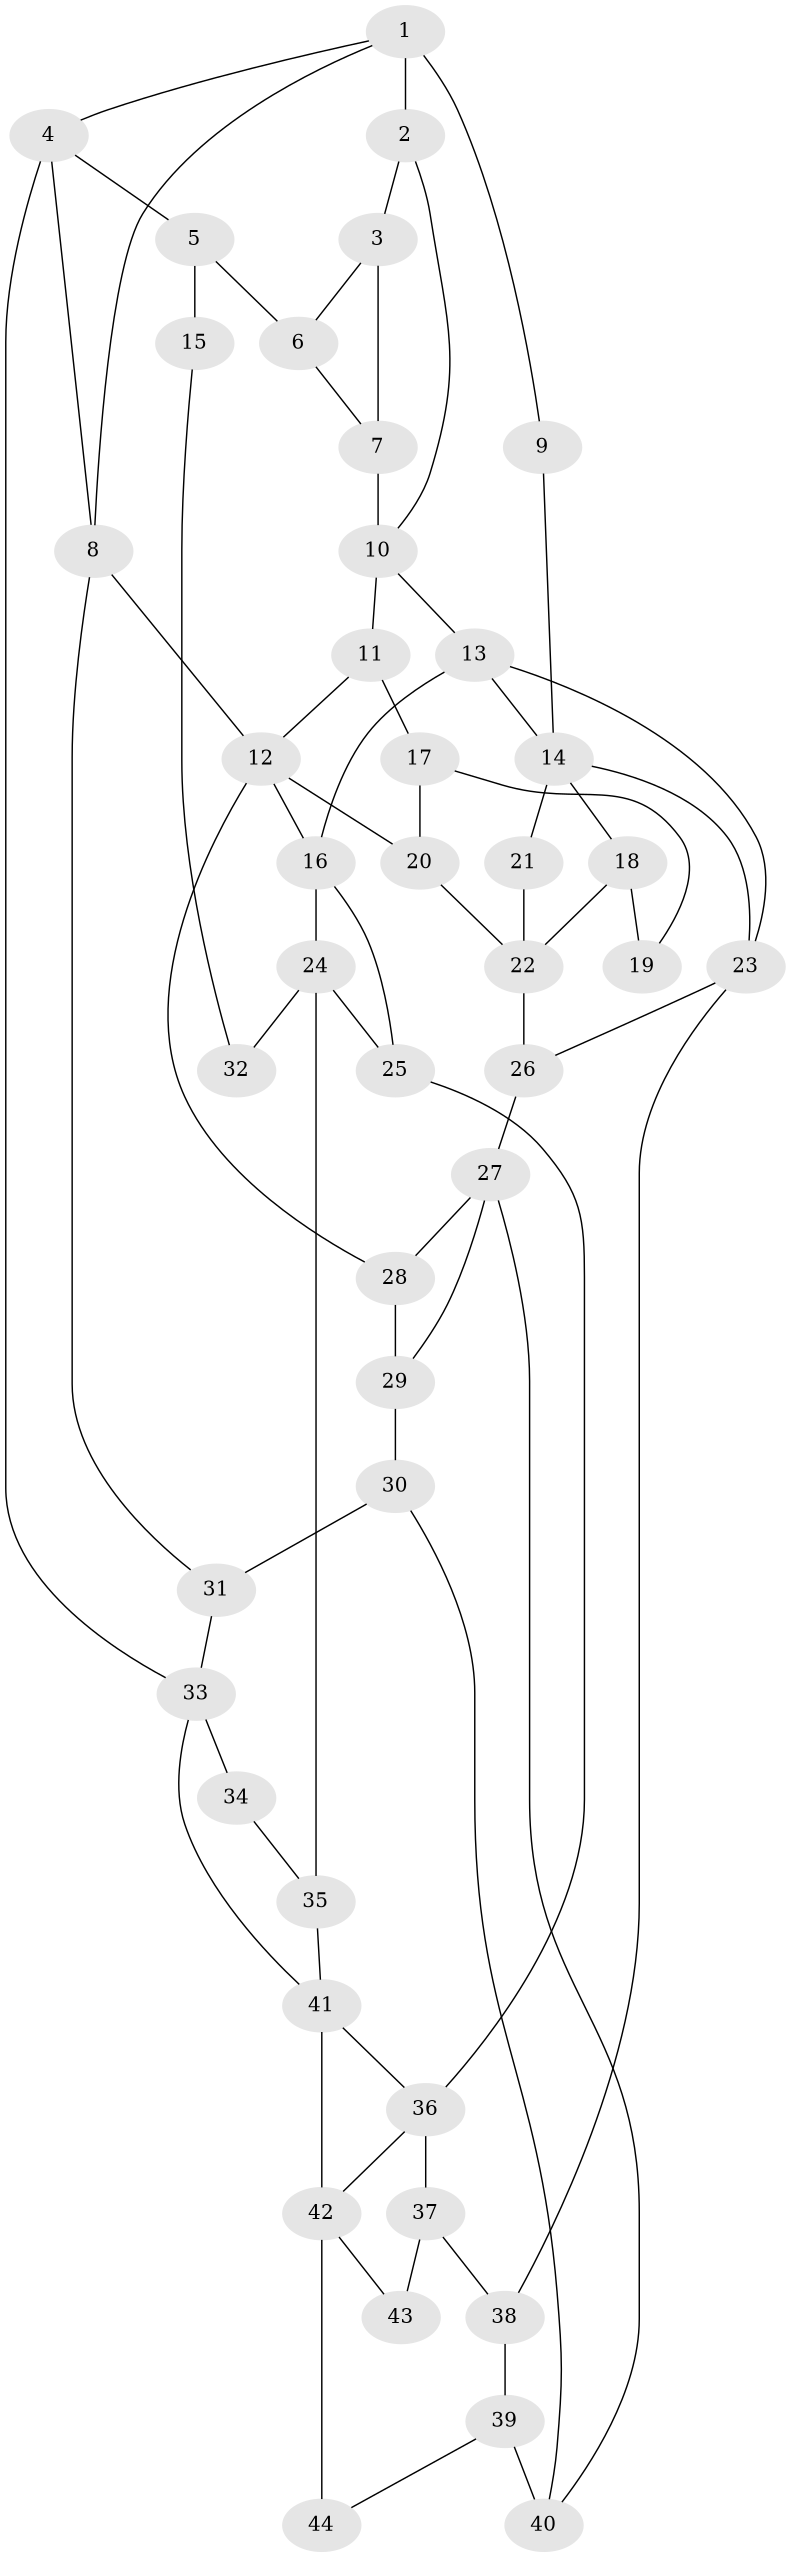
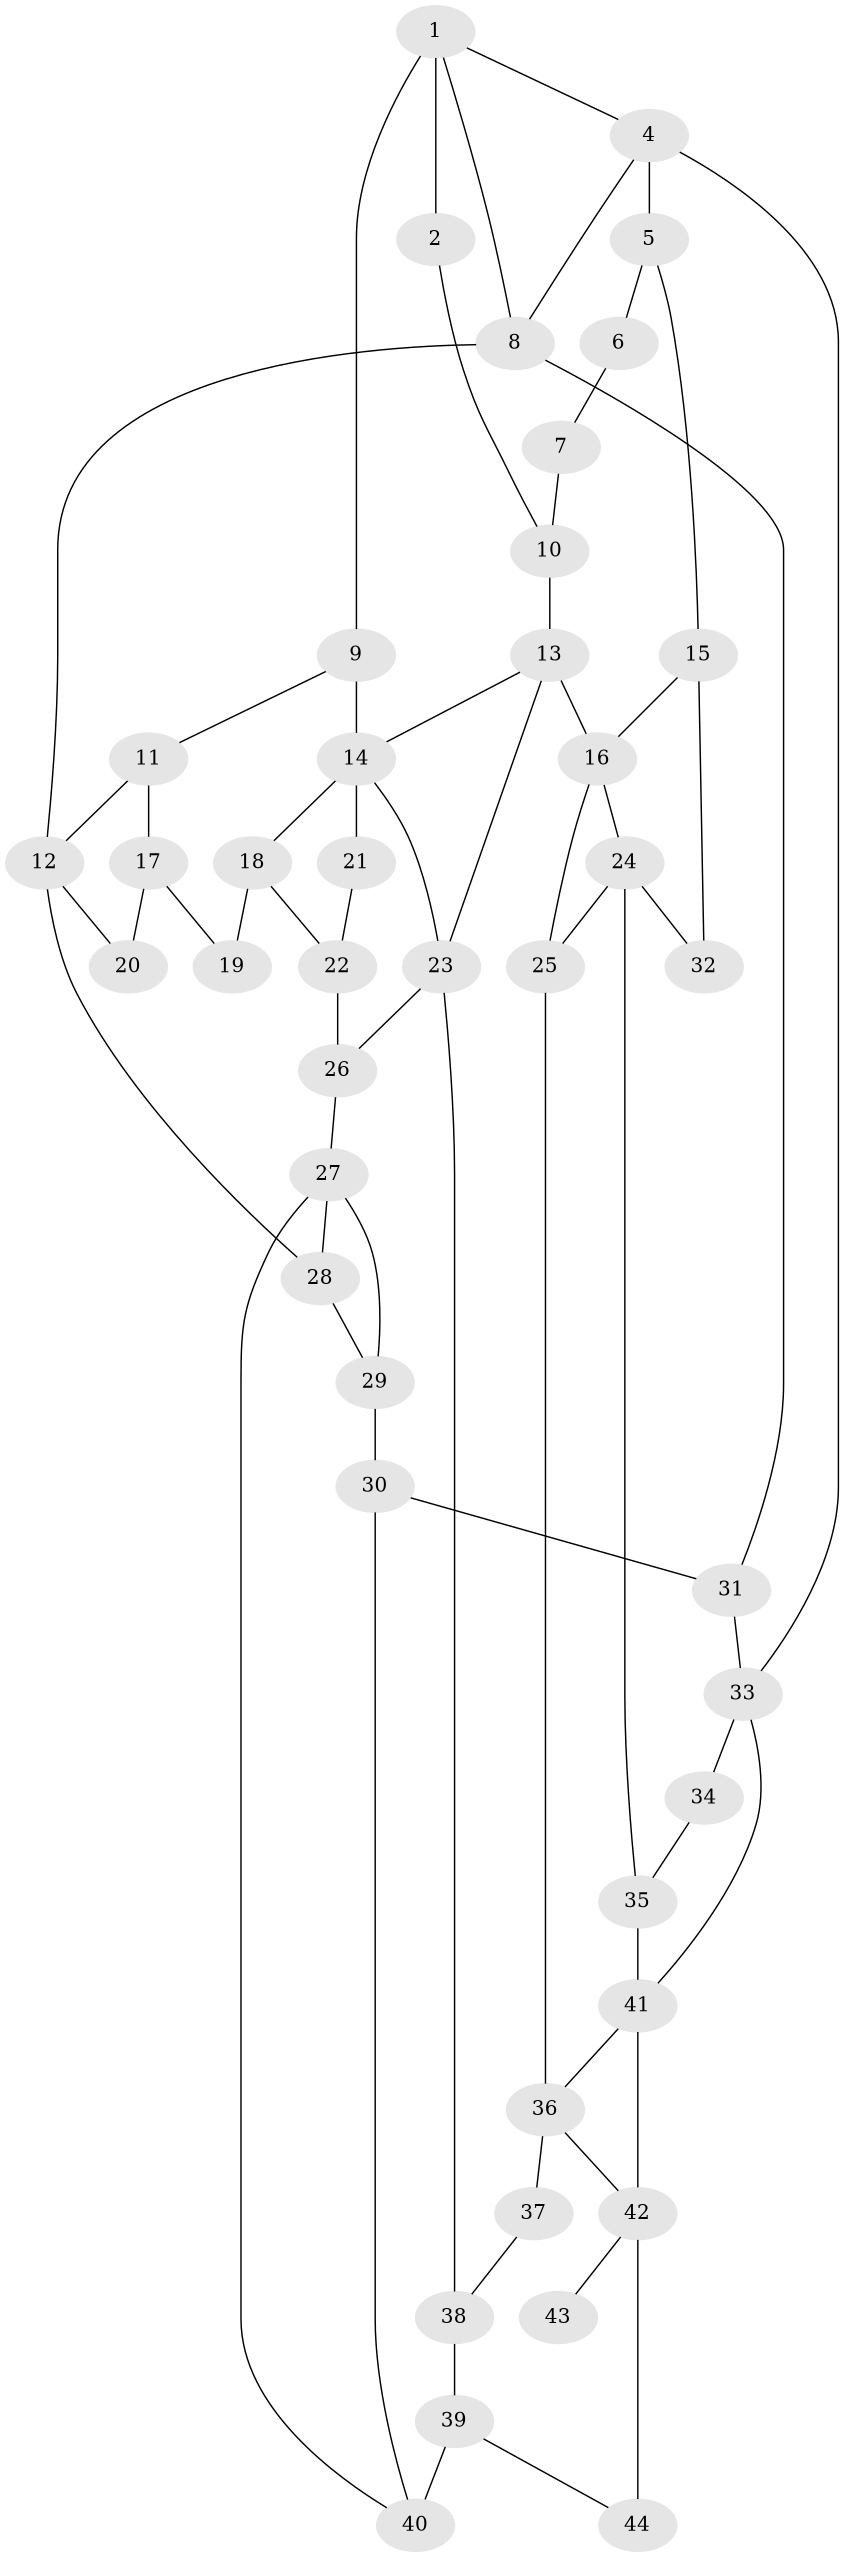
  graph {
    node [color=gray90 style=filled]
    edge [weight=1.0]
    1
    2
    4
    8
    9
-   3
    10
    5
    33
    12
    31
    11
    14
    6
    7
    13
    15
    34
    41
    16
    32
    20
    28
    17
    23
    18
    21
    19
    22
    29
    24
    25
    26
    38
    35
    36
    27
    39
    37
    42
    40
    30
    43
    44
    1 -- 2
    1 -- 4
    1 -- 8
    1 -- 9 [weight=2.0]
-   2 -- 3
    2 -- 10
    4 -- 8
    4 -- 5 [weight=2.0]
    4 -- 33
    8 -- 12
    8 -- 31
-   10 -- 11 [weight=2.0]
+   9 -- 11 [weight=2.0]
    9 -- 14 [weight=2.0]
-   3 -- 6
-   3 -- 7 [weight=2.0]
    10 -- 13
    5 -- 6 [weight=2.0]
    5 -- 15 [weight=2.0]
    33 -- 34
    33 -- 41
    12 -- 20
    12 -- 28 [weight=2.0]
    31 -- 33
    11 -- 12
    11 -- 17 [weight=2.0]
    14 -- 23
    14 -- 18
    14 -- 21
    6 -- 7
    7 -- 10
    13 -- 14
    13 -- 16 [weight=2.0]
    13 -- 23
-   12 -- 16 [weight=2.0]
+   15 -- 16 [weight=2.0]
    15 -- 32 [weight=2.0]
    34 -- 35 [weight=2.0]
    41 -- 36
    41 -- 42 [weight=2.0]
    16 -- 24
    16 -- 25
-   20 -- 22
    28 -- 29 [weight=2.0]
    17 -- 20 [weight=2.0]
    17 -- 19 [weight=2.0]
    23 -- 26
    23 -- 38 [weight=2.0]
    18 -- 19
    18 -- 22
    21 -- 22 [weight=2.0]
    22 -- 26 [weight=2.0]
    29 -- 30 [weight=3.0]
    24 -- 32
    24 -- 25
    24 -- 35 [weight=2.0]
    25 -- 36
    26 -- 27
    38 -- 39 [weight=2.0]
    35 -- 41
    36 -- 37 [weight=2.0]
    36 -- 42
    27 -- 28
    27 -- 29
    27 -- 40
    39 -- 40 [weight=2.0]
    39 -- 44
    37 -- 38 [weight=2.0]
-   37 -- 43 [weight=2.0]
    42 -- 43
    42 -- 44 [weight=2.0]
    30 -- 31 [weight=2.0]
    30 -- 40
  }
